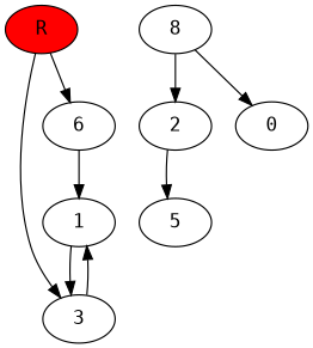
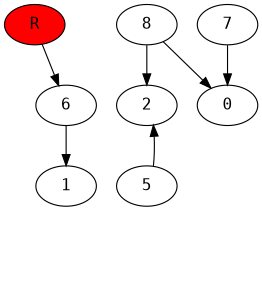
  digraph {
    fontname="DejaVu Sans Mono"
    node [fontname="DejaVu Sans Mono"]
    edge [fontname="DejaVu Sans Mono"]
    1
-   3
    2
    5
    n5 [label=0]
+   7
    8
    R [fillcolor="#ff0000" style=filled]
    6
-   1 -> 3
-   3 -> 1
-   2 -> 5
+   5 -> 2
+   7 -> n5
    8 -> 2
    8 -> n5
-   R -> 3
    R -> 6
    6 -> 1
  }
